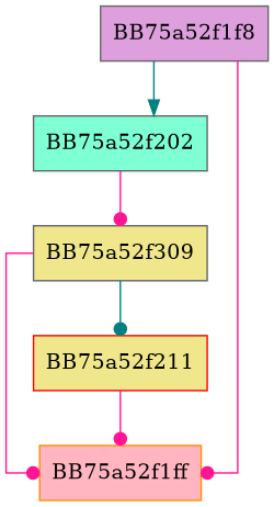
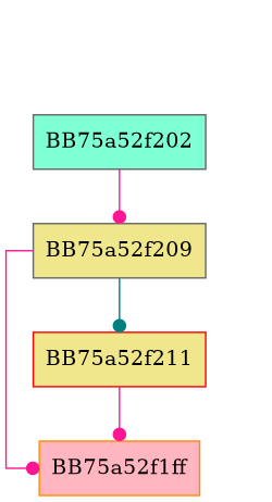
  digraph {
    splines=ortho
    node [color=gray40 fillcolor=khaki shape=box style=filled]
    edge [arrowhead=dot color=deeppink style=solid]
-   BB75a52f1f8 [fillcolor=plum]
    BB75a52f202 [fillcolor=aquamarine]
    BB75a52f1ff [color=darkorange fillcolor=lightpink]
-   BB75a52f209 [label=BB75a52f309]
+   BB75a52f209
    BB75a52f211 [color=red]
-   BB75a52f1f8 -> BB75a52f202 [arrowhead=normal color=teal]
-   BB75a52f1f8 -> BB75a52f1ff
    BB75a52f202 -> BB75a52f209
    BB75a52f209 -> BB75a52f1ff
    BB75a52f209 -> BB75a52f211 [color=teal]
    BB75a52f211 -> BB75a52f1ff
  }
